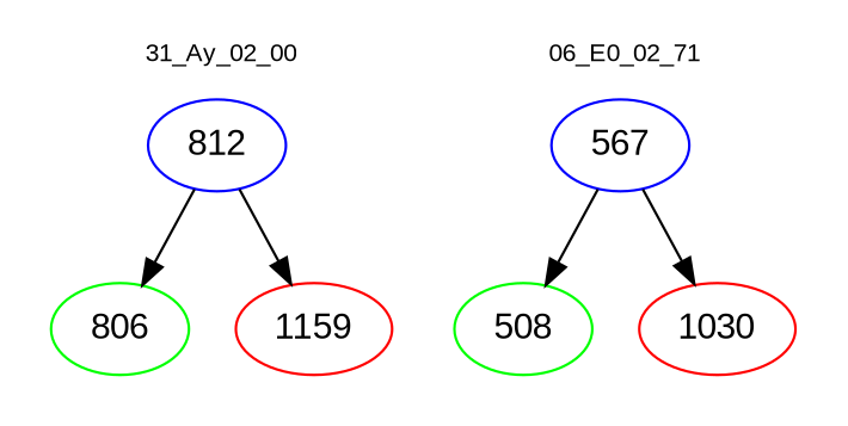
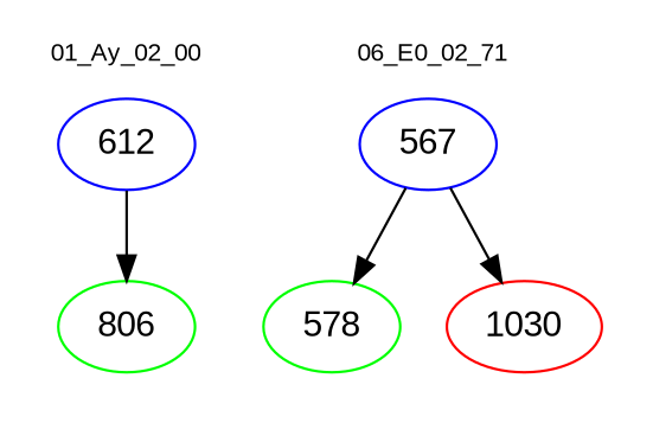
  digraph {
    fontname="Liberation Sans"
    node [color=blue fontname="Liberation Sans"]
    edge [color=black fontname="Liberation Sans"]
-   n1 [label=812]
+   n1 [label=612]
    n2 [color=green label=806]
-   n3 [color=red label=1159]
    n4 [label=567]
-   n5 [color=green label=508]
+   n5 [color=green label=578]
    n6 [color=red label=1030]
    subgraph cluster_1 {
      color=white
      fontsize=10
-     label="31_Ay_02_00"
+     label="01_Ay_02_00"
      n1
      n2
-     n3
    }
    subgraph cluster_2 {
      color=white
      fontsize=10
      label="06_E0_02_71"
      n4
      n5
      n6
    }
    n1 -> n2
-   n1 -> n3
    n4 -> n5
    n4 -> n6
  }
